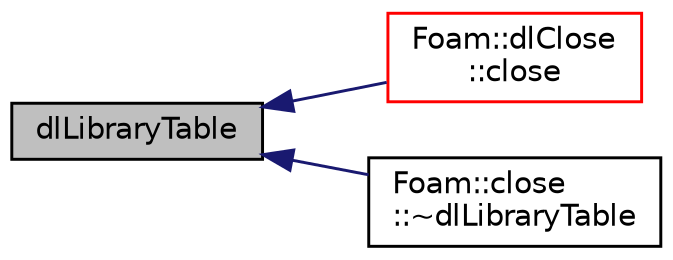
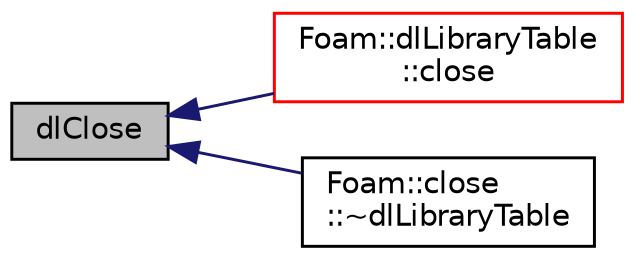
  digraph {
    rankdir=LR
    node [color=black fontname=Helvetica fontsize=10 shape=record]
    edge [color=midnightblue dir=back fontname=Helvetica fontsize=10 labelfontname=Helvetica labelfontsize=10 style=solid]
-   n1 [fillcolor=grey75 fontcolor=black height=0.2 label=dlLibraryTable style=filled width=0.4]
-   n2 [color=red height=0.2 label="Foam::dlClose\l::close" width=0.4]
+   n1 [fillcolor=grey75 fontcolor=black height=0.2 label=dlClose style=filled width=0.4]
+   n2 [color=red height=0.2 label="Foam::dlLibraryTable\l::close" width=0.4]
    n3 [height=0.2 label="Foam::close\l::~dlLibraryTable" width=0.4]
    n1 -> n2
    n1 -> n3
  }
